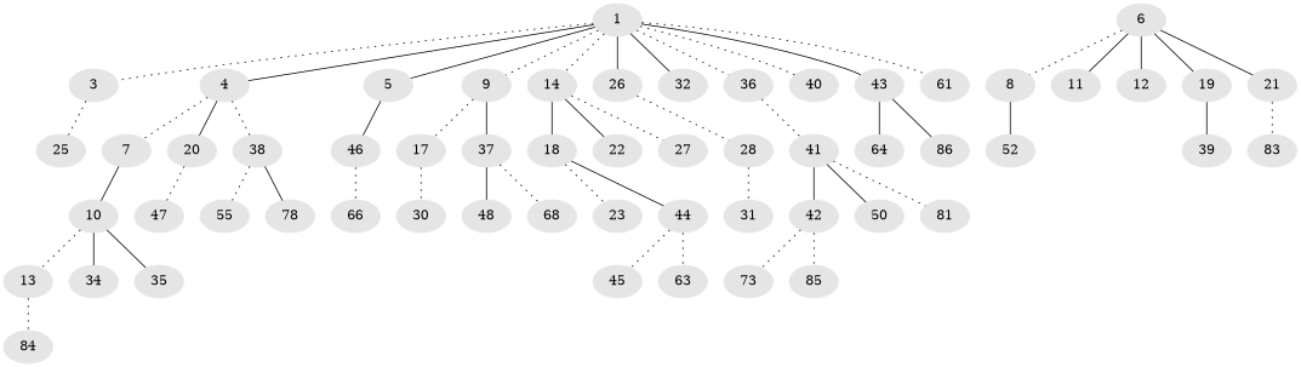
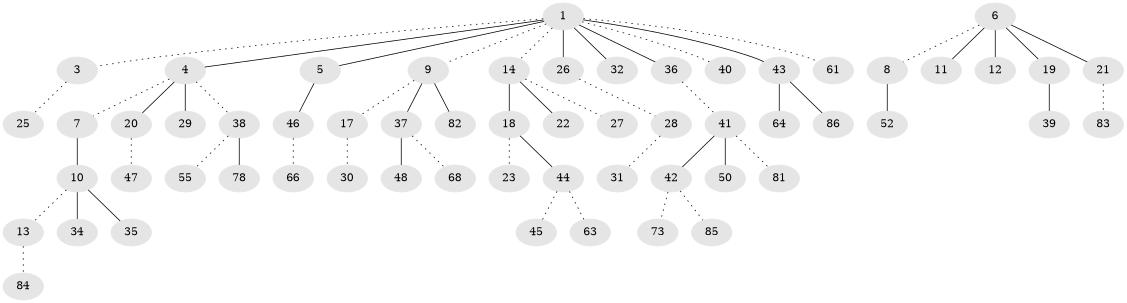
  graph {
    node [color=gray90 style=filled]
    edge [style=solid]
    1 [super="+2"]
    3
    4
    5
    9 [super="+16+88"]
    14 [super="+15"]
    26
    32 [super="+59+74"]
    36
    40
    43
    61 [super="+70"]
    25 [super="+79"]
    7
    20
+   29 [super="+39"]
    38
    46 [super="+49"]
    17
    37
+   82
    18
    22
    27
    28
    41
    64
    86
    6
    8
    11 [super="+60"]
    12
    19
    21 [super="+67+58"]
    10
    47
    55 [super="+72"]
    78
    66
    52 [super="+57"]
    n41 [label=39]
    83
    13
    34
    35
    30 [super="+76"]
    48
    68
    84
    23 [super="+24+54"]
    44
    45
    63
    31
    42
    50 [super="+75+80"]
    81
    73
    85
    1 -- 3 [style=dotted]
    1 -- 4
    1 -- 5
    1 -- 9 [style=dotted]
    1 -- 14 [style=dotted]
    1 -- 26
    1 -- 32
-   1 -- 36 [style=dotted]
+   1 -- 36
    1 -- 40 [style=dotted]
    1 -- 43
    1 -- 61 [style=dotted]
    3 -- 25 [style=dotted]
    4 -- 7 [style=dotted]
    4 -- 20
+   4 -- 29
    4 -- 38 [style=dotted]
    5 -- 46
    9 -- 17 [style=dotted]
    9 -- 37
+   9 -- 82
    14 -- 18
    14 -- 22
    14 -- 27 [style=dotted]
    26 -- 28 [style=dotted]
    36 -- 41 [style=dotted]
    43 -- 64
    43 -- 86
    7 -- 10
    20 -- 47 [style=dotted]
    38 -- 55 [style=dotted]
    38 -- 78
    46 -- 66 [style=dotted]
    17 -- 30 [style=dotted]
    37 -- 48
    37 -- 68 [style=dotted]
    18 -- 23 [style=dotted]
    18 -- 44
    28 -- 31 [style=dotted]
    41 -- 42
    41 -- 50
    41 -- 81 [style=dotted]
    6 -- 8 [style=dotted]
    6 -- 11
    6 -- 12
    6 -- 19
    6 -- 21
    8 -- 52
    19 -- n41
    21 -- 83 [style=dotted]
    10 -- 13 [style=dotted]
    10 -- 34
    10 -- 35
    13 -- 84 [style=dotted]
    44 -- 45 [style=dotted]
    44 -- 63 [style=dotted]
    42 -- 73 [style=dotted]
    42 -- 85 [style=dotted]
  }
